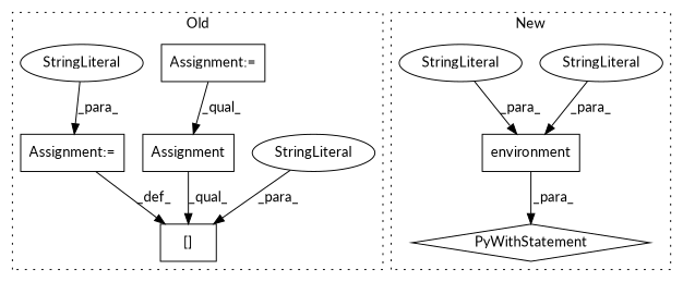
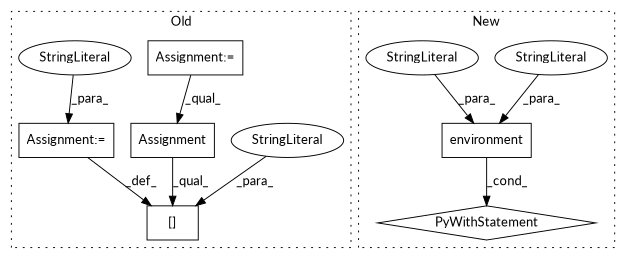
  digraph {
    fontname=Lato
    node [a=45 fontname=Lato l=19 shape=box]
    edge [fontname=Lato]
    n1 [a=2 l="11,1" label="[]" s="115882,115912"]
    n2 [a=22 l=10 label=Assignment s=115882]
    n3 [a=7 l=1 label="Assignment:=" s=115913]
    n4 [label=StringLiteral s=115893 shape=ellipse]
    n5 [a=7 l=2 label="Assignment:=" s=115874]
    n6 [l=13 label=StringLiteral s=115914 shape=ellipse]
    n7 [a=32 l="12,1" label=environment s="115892,115937"]
    n8 [a=104 l="10,2" label=PyWithStatement s="115882,115938" shape=diamond]
    n9 [l=13 label=StringLiteral s=115924 shape=ellipse]
    n10 [label=StringLiteral s=115904 shape=ellipse]
    subgraph cluster_1 {
      label=Old
      style=dotted
      n1
      n2
      n3
      n4
      n5
      n6
    }
    subgraph cluster_2 {
      label=New
      style=dotted
      n7
      n8
      n9
      n10
    }
    n2 -> n1 [label=_qual_]
    n3 -> n1 [label=_def_]
    n4 -> n1 [label=_para_]
    n5 -> n2 [label=_qual_]
    n6 -> n3 [label=_para_]
-   n7 -> n8 [label=_para_]
+   n7 -> n8 [label=_cond_]
    n9 -> n7 [label=_para_]
    n10 -> n7 [label=_para_]
  }
